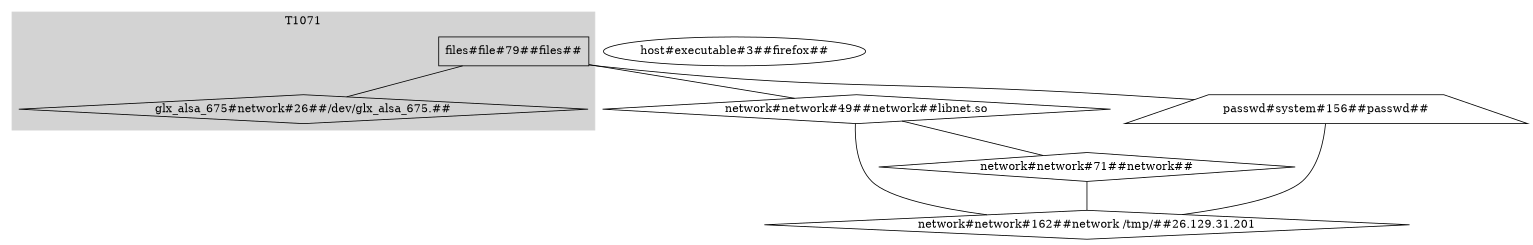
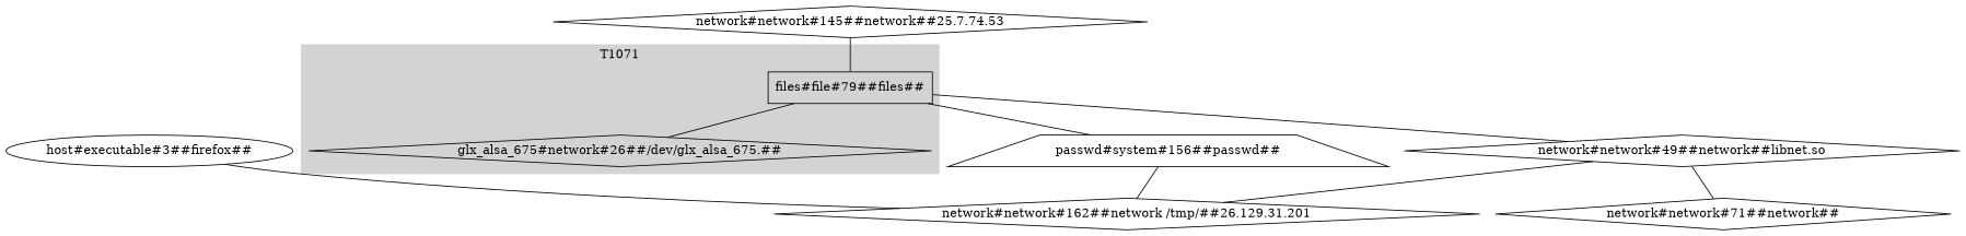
  graph {
    node [shape=diamond]
    n1 [label="glx_alsa_675#network#26##/dev/glx_alsa_675.##"]
    n2 [label="files#file#79##files##" shape=rectangle]
    n3 [label="network#network#49##network##libnet.so"]
    n4 [label="passwd#system#156##passwd##" shape=trapezium]
    n5 [label="host#executable#3##firefox##" shape=oval]
    n6 [label="network#network#162##network /tmp/##26.129.31.201"]
    n7 [label="network#network#71##network##"]
+   n8 [label="network#network#145##network##25.7.74.53"]
    subgraph cluster_1 {
      color=lightgrey
      label=T1071
      style=filled
      n1
      n2
    }
    n2 -- n1
    n2 -- n3
    n2 -- n4
    n3 -- n6
    n3 -- n7
    n4 -- n6
-   n7 -- n6
+   n5 -- n6
+   n8 -- n2
  }
